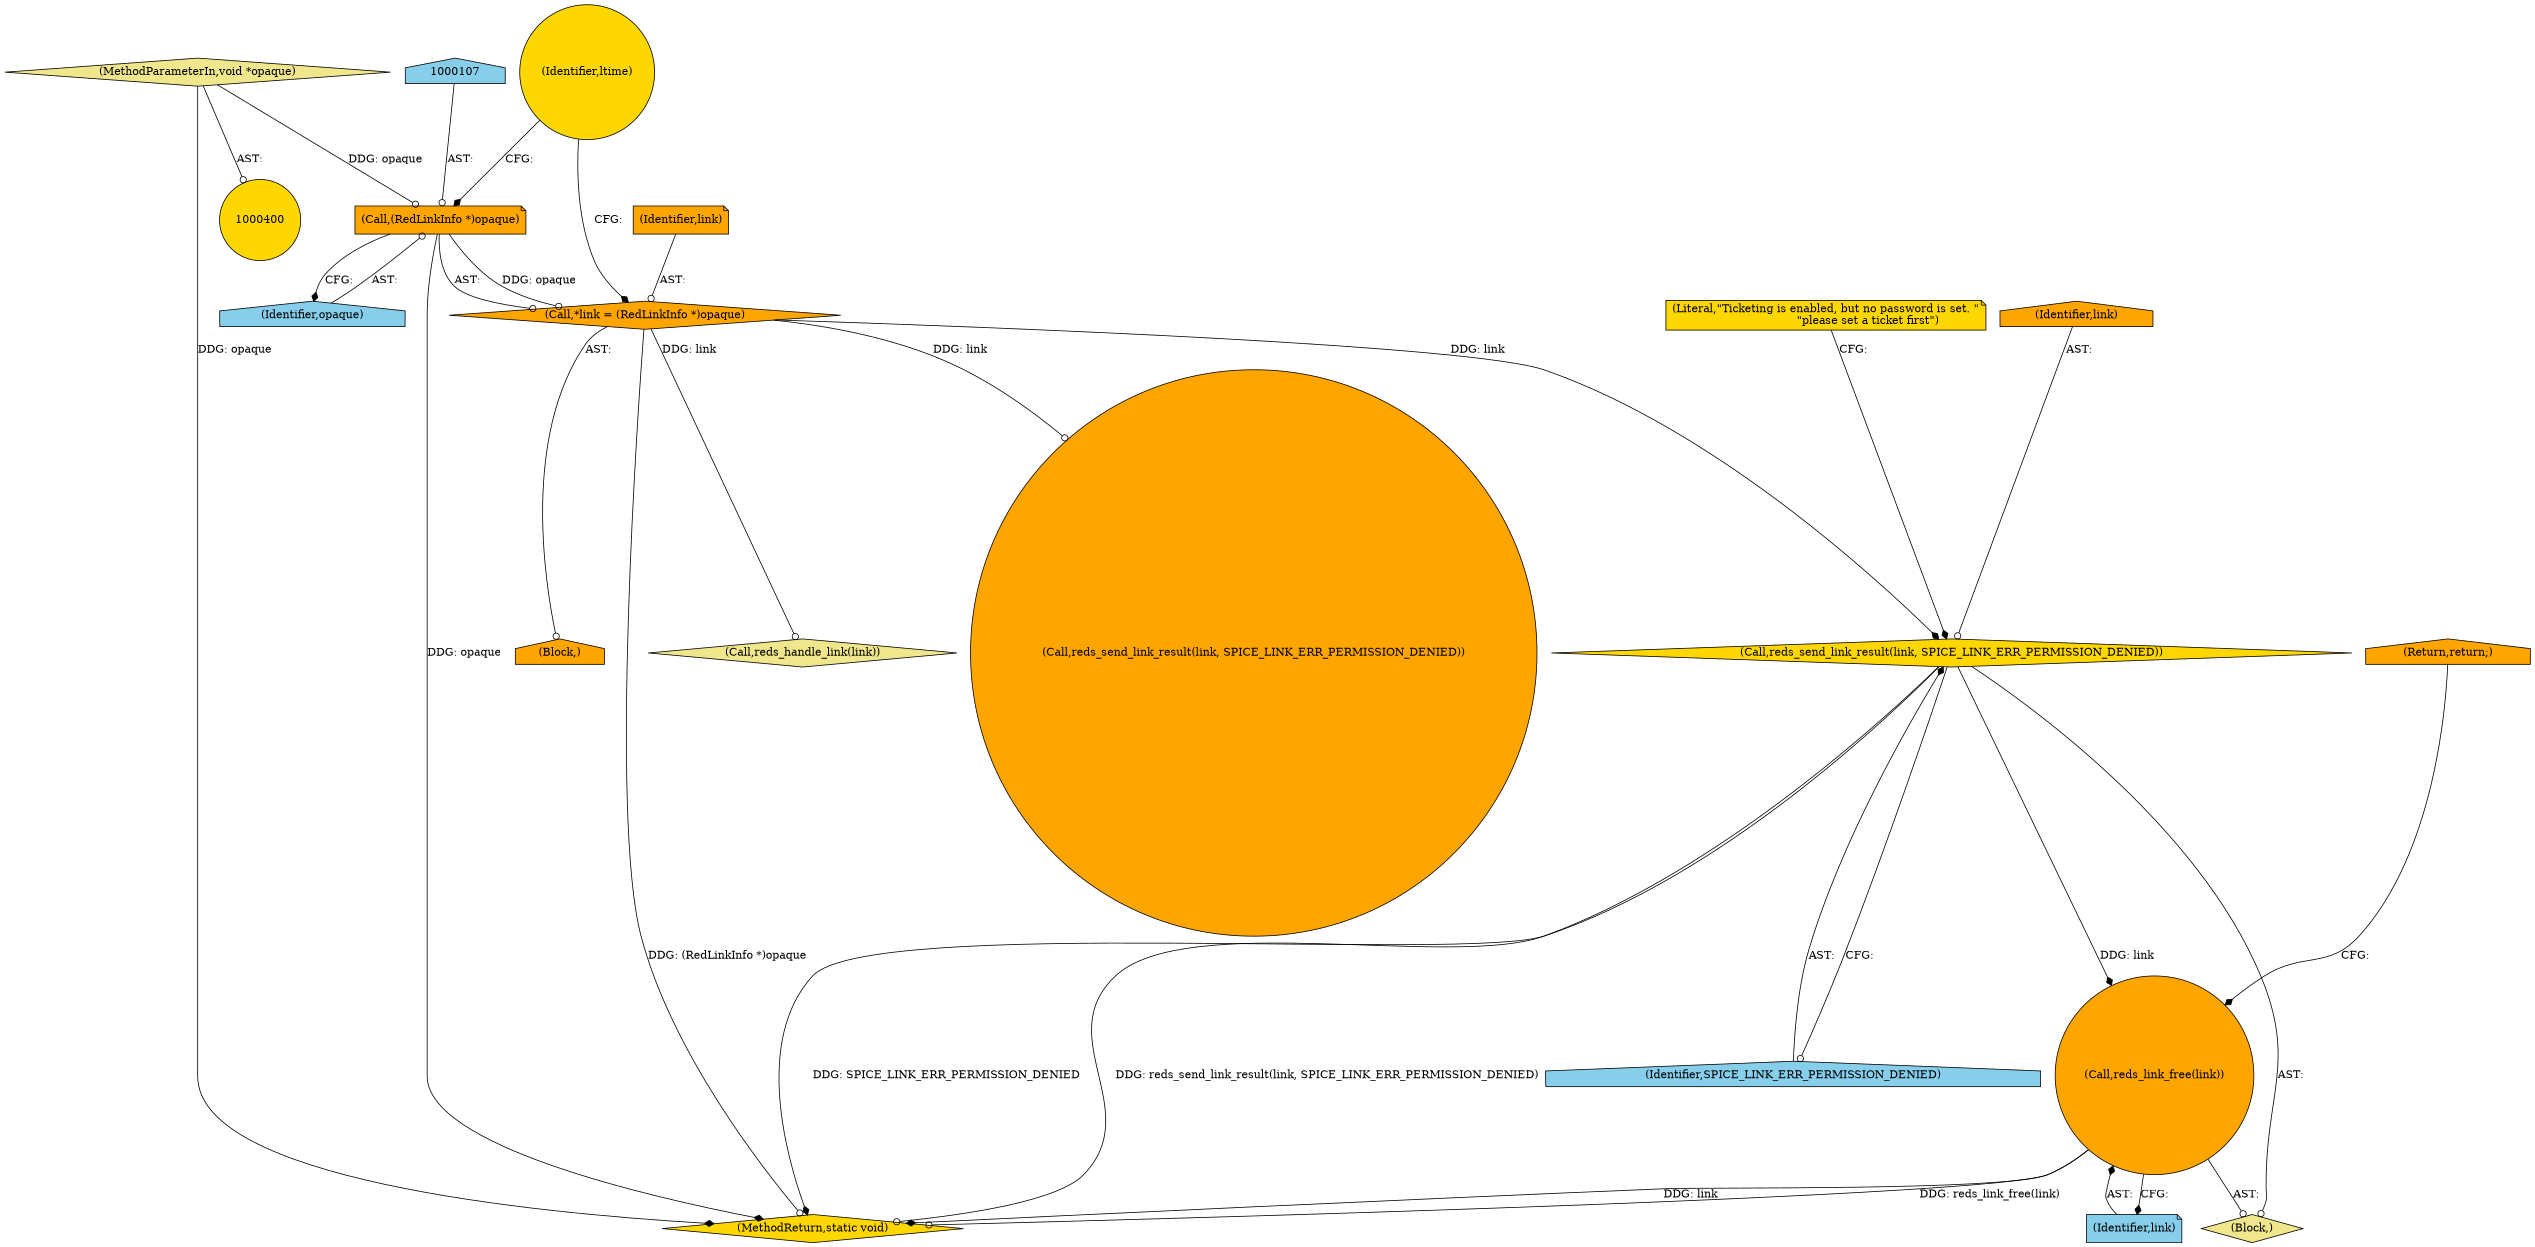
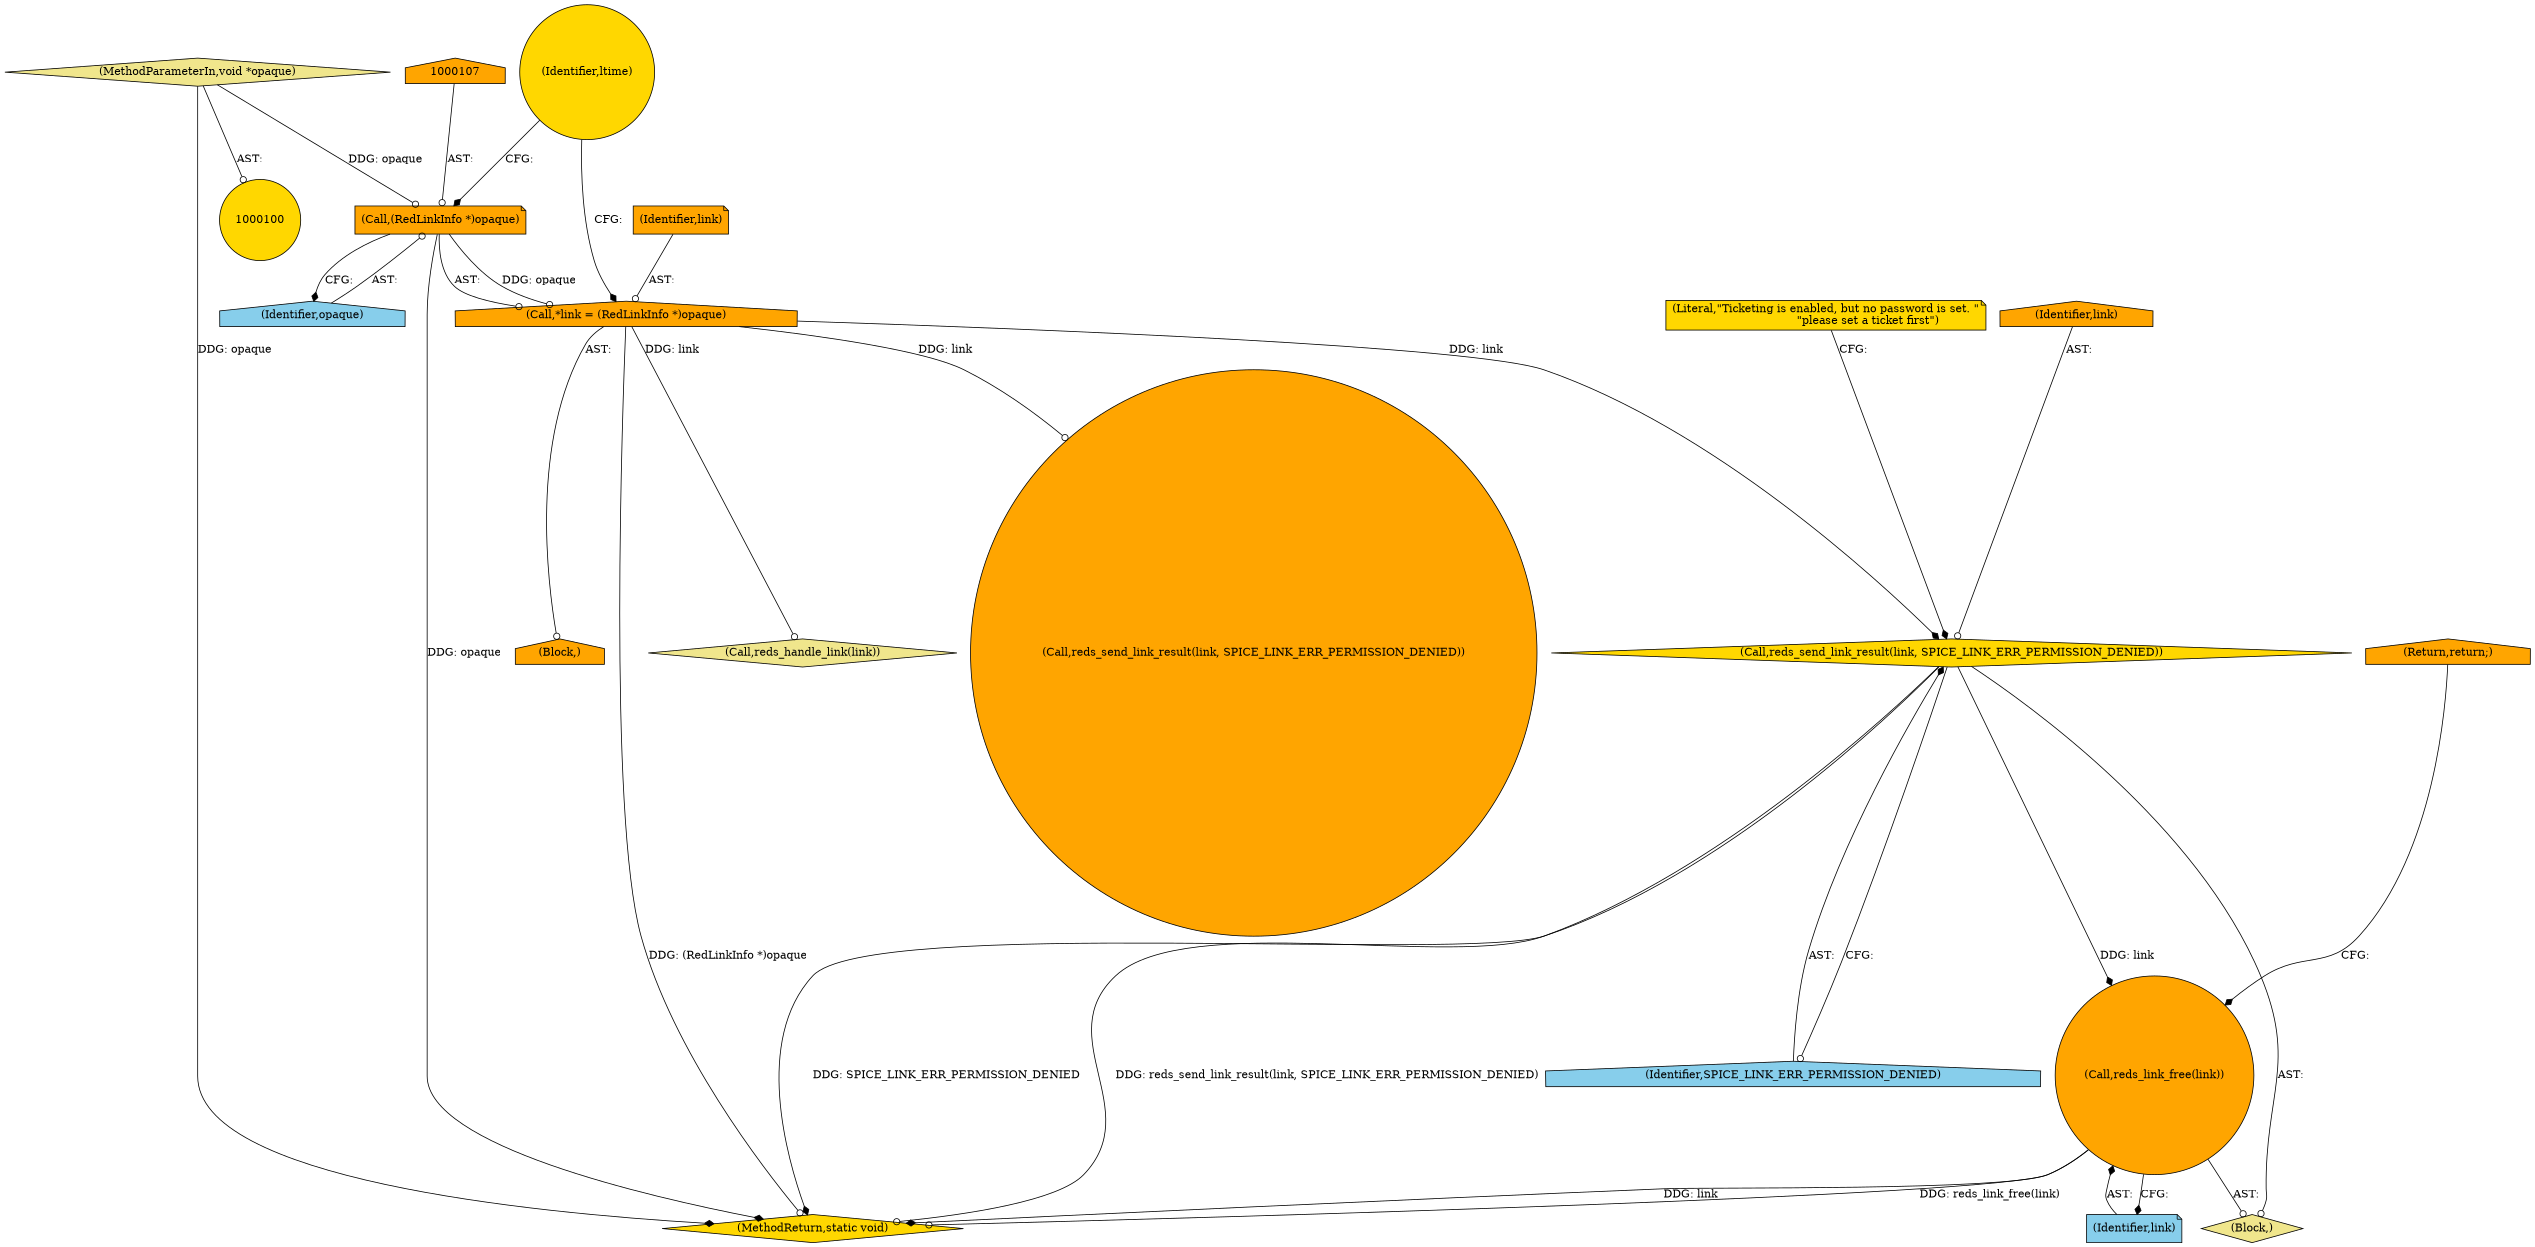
  digraph {
    node [fillcolor=orange shape=diamond style=filled]
    edge [arrowhead=odot]
    n1 [fillcolor=gold label="(Call,reds_send_link_result(link, SPICE_LINK_ERR_PERMISSION_DENIED))"]
    n2 [label="(Call,reds_link_free(link))" shape=circle]
    n3 [fillcolor=skyblue label="(Identifier,SPICE_LINK_ERR_PERMISSION_DENIED)" shape=house]
    n4 [fillcolor=gold label="(MethodReturn,static void)"]
    n5 [fillcolor=khaki label="(Block,)"]
    n6 [fillcolor=skyblue label="(Identifier,link)" shape=note]
-   n7 [label="(Call,*link = (RedLinkInfo *)opaque)"]
+   n7 [label="(Call,*link = (RedLinkInfo *)opaque)" shape=house]
    n8 [fillcolor=khaki label="(Call,reds_handle_link(link))"]
    n9 [label="(Call,reds_send_link_result(link, SPICE_LINK_ERR_PERMISSION_DENIED))" shape=circle]
    n10 [label="(Block,)" shape=house]
    n11 [label="(Call,(RedLinkInfo *)opaque)" shape=note]
    n12 [fillcolor=skyblue label="(Identifier,opaque)" shape=house]
    n13 [fillcolor=khaki label="(MethodParameterIn,void *opaque)"]
-   1000100 [fillcolor=gold shape=circle label=1000400]
+   1000100 [fillcolor=gold shape=circle]
    n15 [fillcolor=gold label="(Literal,\"Ticketing is enabled, but no password is set. \"\n                        \"please set a ticket first\")" shape=note]
    n16 [label="(Identifier,link)" shape=note]
    n17 [label="(Return,return;)" shape=house]
    n18 [label="(Identifier,link)" shape=house]
    n19 [fillcolor=gold label="(Identifier,ltime)" shape=circle]
-   1000107 [fillcolor=skyblue shape=house]
+   1000107 [shape=house]
    n1 -> n2 [arrowhead=diamond label="DDG: link"]
    n1 -> n3 [label="CFG: "]
    n1 -> n4 [label="DDG: reds_send_link_result(link, SPICE_LINK_ERR_PERMISSION_DENIED)"]
    n1 -> n4 [arrowhead=diamond label="DDG: SPICE_LINK_ERR_PERMISSION_DENIED"]
    n1 -> n5 [label="AST: "]
    n2 -> n4 [label="DDG: reds_link_free(link)"]
    n2 -> n4 [arrowhead=diamond label="DDG: link"]
    n2 -> n5 [label="AST: "]
    n2 -> n6 [arrowhead=diamond label="CFG: "]
    n3 -> n1 [arrowhead=diamond label="AST: "]
    n6 -> n2 [arrowhead=diamond label="AST: "]
    n7 -> n1 [arrowhead=diamond label="DDG: link"]
    n7 -> n4 [label="DDG: (RedLinkInfo *)opaque"]
    n7 -> n8 [label="DDG: link"]
    n7 -> n9 [label="DDG: link"]
    n7 -> n10 [label="AST: "]
    n11 -> n4 [arrowhead=diamond label="DDG: opaque"]
    n11 -> n7 [label="AST: "]
    n11 -> n7 [label="DDG: opaque"]
    n11 -> n12 [arrowhead=diamond label="CFG: "]
    n12 -> n11 [label="AST: "]
    n13 -> n4 [arrowhead=diamond label="DDG: opaque"]
    n13 -> n11 [label="DDG: opaque"]
    n13 -> 1000100 [label="AST: "]
    n15 -> n1 [arrowhead=diamond label="CFG: "]
    n16 -> n7 [label="AST: "]
    n17 -> n2 [arrowhead=diamond label="CFG: "]
    n18 -> n1 [label="AST: "]
    n19 -> n7 [arrowhead=diamond label="CFG: "]
    n19 -> n11 [arrowhead=diamond label="CFG: "]
    1000107 -> n11 [label="AST: "]
  }
